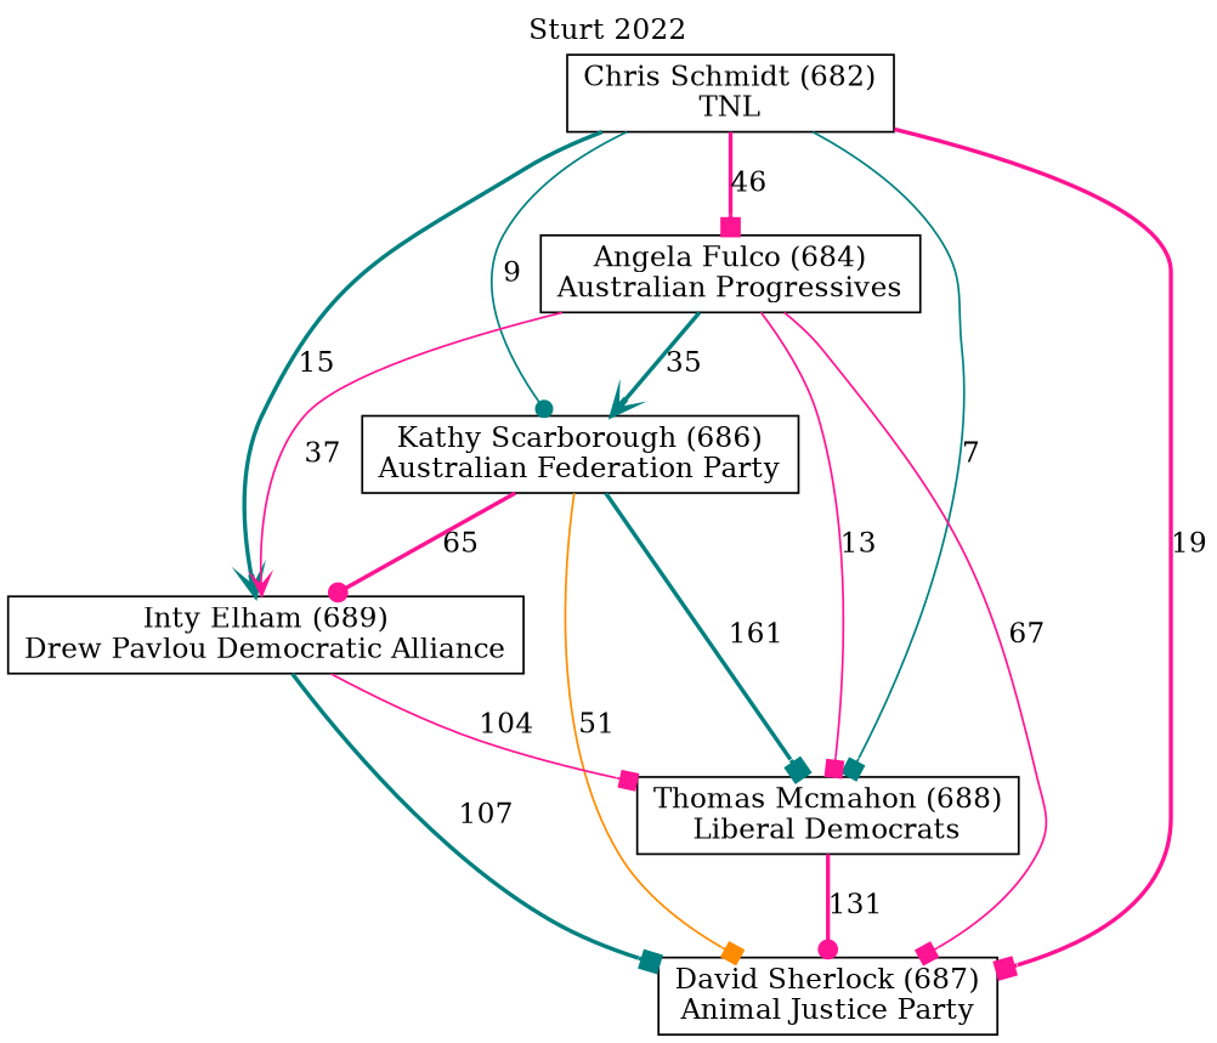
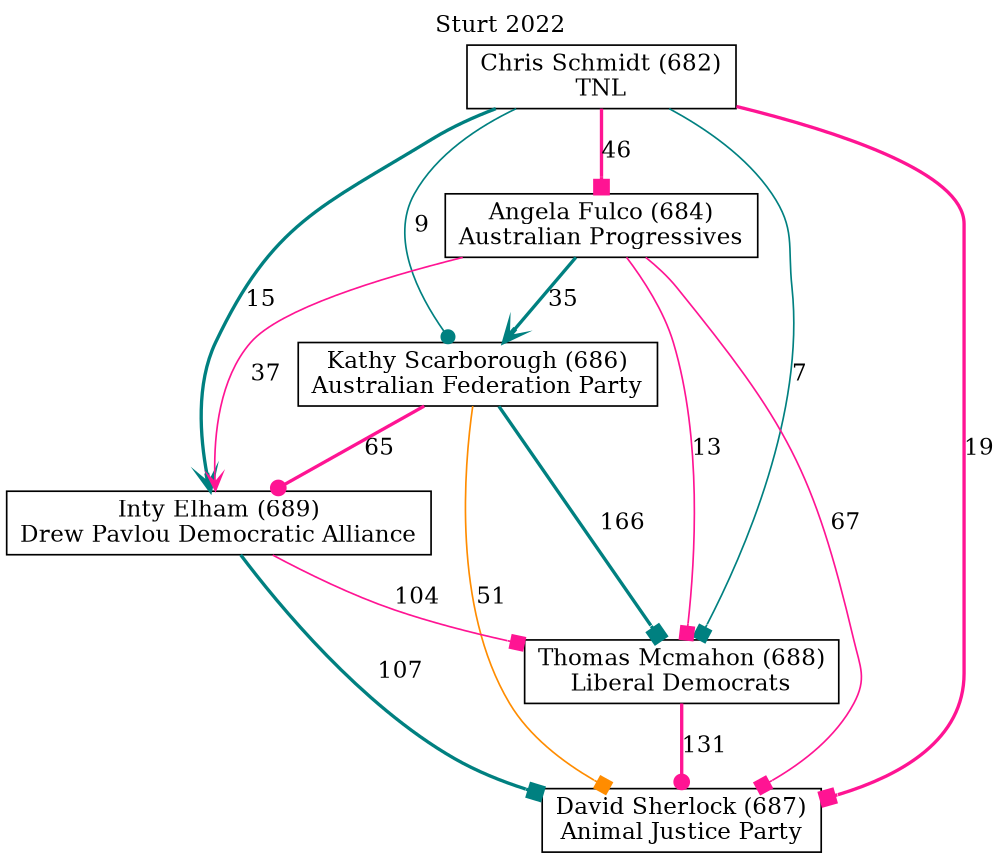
  digraph {
    label="Sturt 2022"
    labelloc=t
    mclimit=10
    node [shape=box]
    edge [arrowhead=box color=deeppink style=bold]
    n1 [label="Kathy Scarborough (686)\nAustralian Federation Party"]
    n2 [label="Inty Elham (689)\nDrew Pavlou Democratic Alliance"]
    n3 [label="Thomas Mcmahon (688)\nLiberal Democrats"]
    n4 [label="David Sherlock (687)\nAnimal Justice Party"]
    n5 [label="Chris Schmidt (682)\nTNL"]
    n6 [label="Angela Fulco (684)\nAustralian Progressives"]
    n1 -> n2 [arrowhead=dot label=65]
-   n1 -> n3 [color=teal label=161]
+   n1 -> n3 [color=teal label=166]
    n1 -> n4 [color=darkorange label=51 style=solid]
    n2 -> n3 [label=104 style=solid]
    n2 -> n4 [color=teal label=107]
    n3 -> n4 [arrowhead=dot label=131]
    n5 -> n1 [arrowhead=dot color=teal label=9 style=solid]
    n5 -> n2 [arrowhead=vee color=teal label=15]
    n5 -> n3 [color=teal label=7 style=solid]
    n5 -> n4 [label=19]
    n5 -> n6 [label=46]
    n6 -> n1 [arrowhead=vee color=teal label=35]
    n6 -> n2 [arrowhead=vee label=37 style=solid]
    n6 -> n3 [label=13 style=solid]
    n6 -> n4 [label=67 style=solid]
  }
